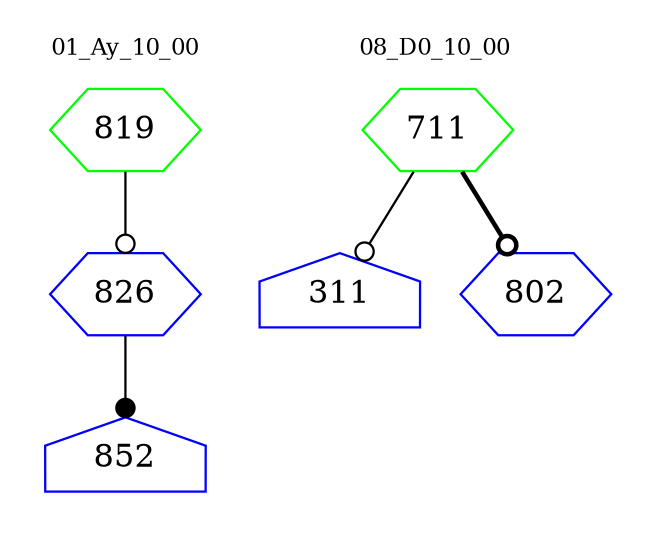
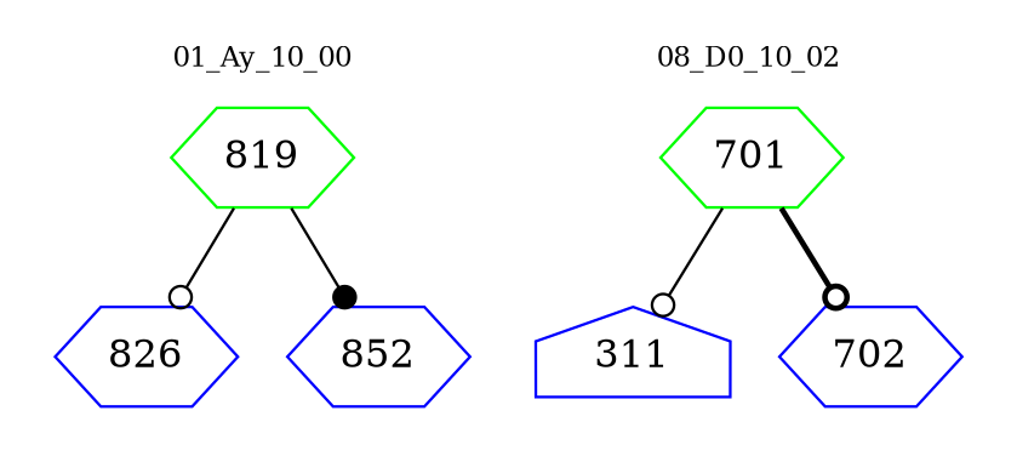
  digraph {
    node [color=blue shape=hexagon]
    edge [arrowhead=odot color=black style=solid]
    n1 [color=green label=819]
    n2 [label=826]
-   n3 [label=852 shape=house]
-   n4 [color=green label=711]
+   n3 [label=852]
+   n4 [color=green label=701]
    n5 [label=311 shape=house]
-   n6 [label=802]
+   n6 [label=702]
    subgraph cluster_1 {
      color=white
      fontsize=10
      label="01_Ay_10_00"
      n1
      n2
      n3
    }
    subgraph cluster_2 {
      color=white
      fontsize=10
-     label="08_D0_10_00"
+     label="08_D0_10_02"
      n4
      n5
      n6
    }
    n1 -> n2
-   n2 -> n3 [arrowhead=dot]
+   n1 -> n3 [arrowhead=dot]
    n4 -> n5
    n4 -> n6 [style=bold]
  }
